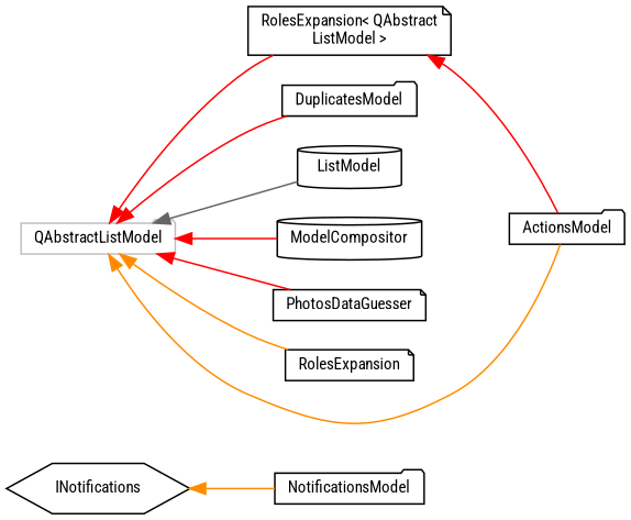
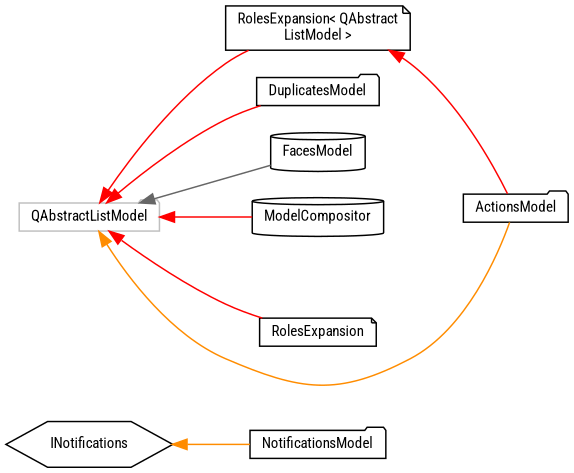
  digraph {
    fontname="Roboto Condensed"
    rankdir=LR
    node [color=black fillcolor=white fontname="Roboto Condensed" fontsize=10 shape=folder style=filled]
    edge [color=red dir=back fontname="Roboto Condensed" fontsize=10 labelfontname=Helvetica labelfontsize=10 style=solid]
    n1 [height=0.2 label=INotifications shape=hexagon width=0.4]
    n2 [height=0.2 label=NotificationsModel width=0.4]
    n3 [color=grey75 height=0.2 label=QAbstractListModel width=0.4]
    n4 [height=0.2 label="RolesExpansion\< QAbstract\lListModel \>" shape=note width=0.4]
    n5 [height=0.2 label=DuplicatesModel width=0.4]
-   n6 [height=0.2 label=ListModel shape=cylinder width=0.4]
+   n6 [height=0.2 label=FacesModel shape=cylinder width=0.4]
    n7 [height=0.2 label=ModelCompositor shape=cylinder width=0.4]
-   n8 [height=0.2 label=PhotosDataGuesser shape=note width=0.4]
    n9 [height=0.2 label=RolesExpansion shape=note width=0.4]
    n10 [height=0.2 label=ActionsModel width=0.4]
    n1 -> n2 [color=darkorange]
    n3 -> n4
    n3 -> n5
    n3 -> n6 [color=gray40]
    n3 -> n7
-   n3 -> n8
-   n3 -> n9 [color=darkorange]
+   n3 -> n9
    n3 -> n10 [color=darkorange]
    n4 -> n10
  }
